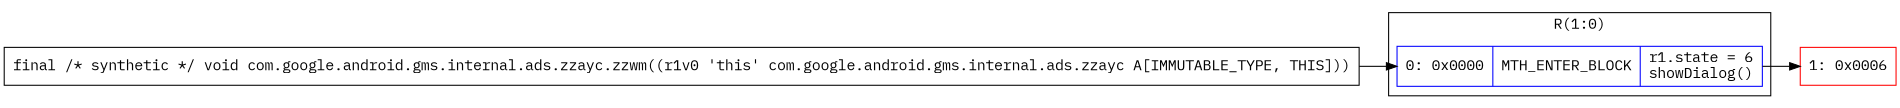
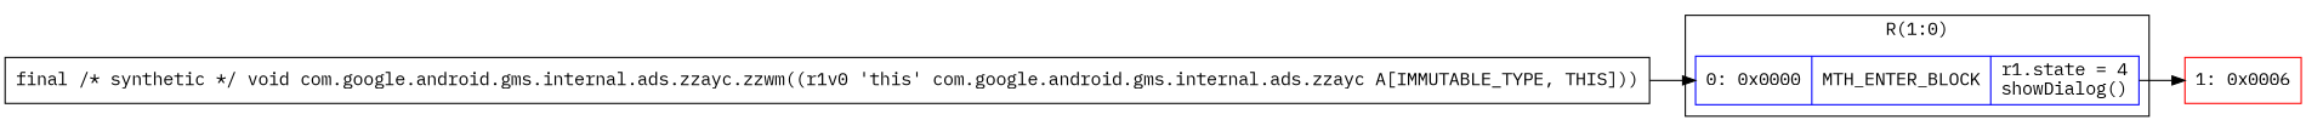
  digraph {
    rankdir=LR
    fontname="IBM Plex Mono"
    node [shape=record fontname="IBM Plex Mono"]
    edge [fontname="IBM Plex Mono"]
-   n1 [color=blue label="{0\:\ 0x0000|MTH_ENTER_BLOCK\l|r1.state = 6\lshowDialog()\l}"]
+   n1 [color=blue label="{0\:\ 0x0000|MTH_ENTER_BLOCK\l|r1.state = 4\lshowDialog()\l}"]
    n2 [color=red label="{1\:\ 0x0006}"]
    n3 [label="{final \/* synthetic *\/ void com.google.android.gms.internal.ads.zzayc.zzwm((r1v0 'this' com.google.android.gms.internal.ads.zzayc A[IMMUTABLE_TYPE, THIS])) }"]
    subgraph cluster_1 {
      label="R(1:0)"
      n1
    }
    n1 -> n2
    n3 -> n1
  }
